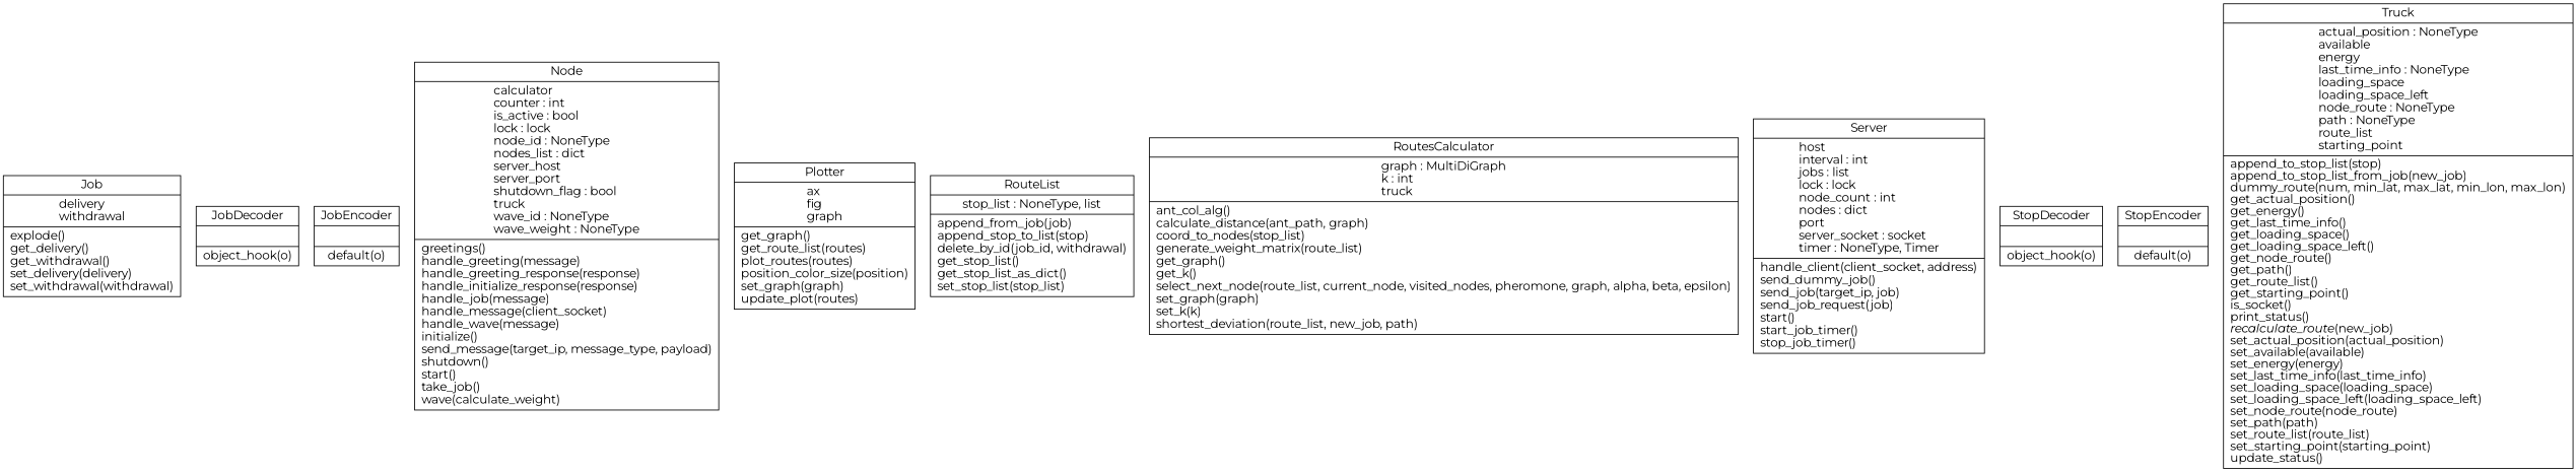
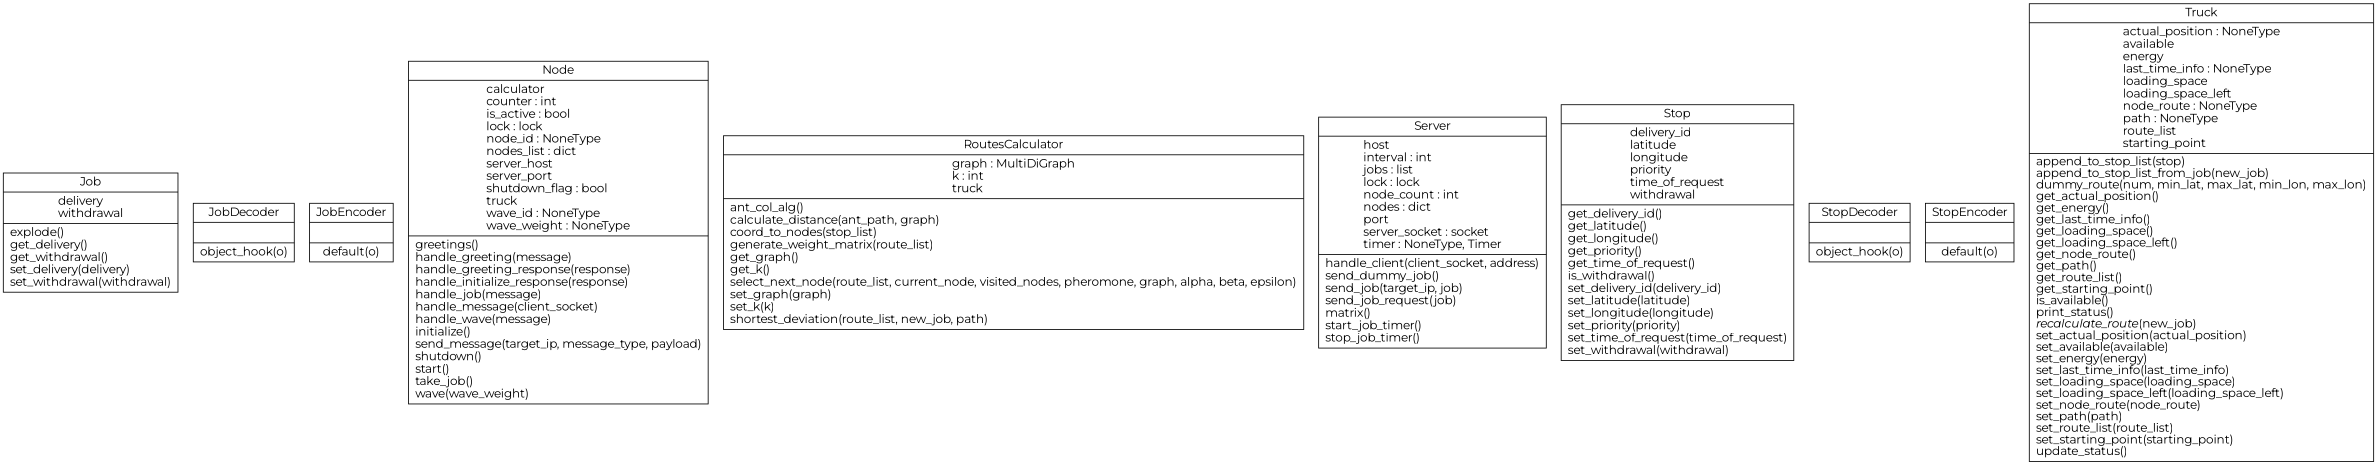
  digraph {
    rankdir=BT
    fontname=Montserrat
    node [color=black fontcolor=black shape=record style=solid fontname=Montserrat]
    n1 [label=<{Job|delivery<br ALIGN="LEFT"/>withdrawal<br ALIGN="LEFT"/>|explode()<br ALIGN="LEFT"/>get_delivery()<br ALIGN="LEFT"/>get_withdrawal()<br ALIGN="LEFT"/>set_delivery(delivery)<br ALIGN="LEFT"/>set_withdrawal(withdrawal)<br ALIGN="LEFT"/>}>]
    n2 [label=<{JobDecoder|<br ALIGN="LEFT"/>|object_hook(o)<br ALIGN="LEFT"/>}>]
    n3 [label=<{JobEncoder|<br ALIGN="LEFT"/>|default(o)<br ALIGN="LEFT"/>}>]
-   n4 [label=<{Node|calculator<br ALIGN="LEFT"/>counter : int<br ALIGN="LEFT"/>is_active : bool<br ALIGN="LEFT"/>lock : lock<br ALIGN="LEFT"/>node_id : NoneType<br ALIGN="LEFT"/>nodes_list : dict<br ALIGN="LEFT"/>server_host<br ALIGN="LEFT"/>server_port<br ALIGN="LEFT"/>shutdown_flag : bool<br ALIGN="LEFT"/>truck<br ALIGN="LEFT"/>wave_id : NoneType<br ALIGN="LEFT"/>wave_weight : NoneType<br ALIGN="LEFT"/>|greetings()<br ALIGN="LEFT"/>handle_greeting(message)<br ALIGN="LEFT"/>handle_greeting_response(response)<br ALIGN="LEFT"/>handle_initialize_response(response)<br ALIGN="LEFT"/>handle_job(message)<br ALIGN="LEFT"/>handle_message(client_socket)<br ALIGN="LEFT"/>handle_wave(message)<br ALIGN="LEFT"/>initialize()<br ALIGN="LEFT"/>send_message(target_ip, message_type, payload)<br ALIGN="LEFT"/>shutdown()<br ALIGN="LEFT"/>start()<br ALIGN="LEFT"/>take_job()<br ALIGN="LEFT"/>wave(calculate_weight)<br ALIGN="LEFT"/>}>]
-   n5 [label=<{Plotter|ax<br ALIGN="LEFT"/>fig<br ALIGN="LEFT"/>graph<br ALIGN="LEFT"/>|get_graph()<br ALIGN="LEFT"/>get_route_list(routes)<br ALIGN="LEFT"/>plot_routes(routes)<br ALIGN="LEFT"/>position_color_size(position)<br ALIGN="LEFT"/>set_graph(graph)<br ALIGN="LEFT"/>update_plot(routes)<br ALIGN="LEFT"/>}>]
-   n6 [label=<{RouteList|stop_list : NoneType, list<br ALIGN="LEFT"/>|append_from_job(job)<br ALIGN="LEFT"/>append_stop_to_list(stop)<br ALIGN="LEFT"/>delete_by_id(job_id, withdrawal)<br ALIGN="LEFT"/>get_stop_list()<br ALIGN="LEFT"/>get_stop_list_as_dict()<br ALIGN="LEFT"/>set_stop_list(stop_list)<br ALIGN="LEFT"/>}>]
+   n4 [label=<{Node|calculator<br ALIGN="LEFT"/>counter : int<br ALIGN="LEFT"/>is_active : bool<br ALIGN="LEFT"/>lock : lock<br ALIGN="LEFT"/>node_id : NoneType<br ALIGN="LEFT"/>nodes_list : dict<br ALIGN="LEFT"/>server_host<br ALIGN="LEFT"/>server_port<br ALIGN="LEFT"/>shutdown_flag : bool<br ALIGN="LEFT"/>truck<br ALIGN="LEFT"/>wave_id : NoneType<br ALIGN="LEFT"/>wave_weight : NoneType<br ALIGN="LEFT"/>|greetings()<br ALIGN="LEFT"/>handle_greeting(message)<br ALIGN="LEFT"/>handle_greeting_response(response)<br ALIGN="LEFT"/>handle_initialize_response(response)<br ALIGN="LEFT"/>handle_job(message)<br ALIGN="LEFT"/>handle_message(client_socket)<br ALIGN="LEFT"/>handle_wave(message)<br ALIGN="LEFT"/>initialize()<br ALIGN="LEFT"/>send_message(target_ip, message_type, payload)<br ALIGN="LEFT"/>shutdown()<br ALIGN="LEFT"/>start()<br ALIGN="LEFT"/>take_job()<br ALIGN="LEFT"/>wave(wave_weight)<br ALIGN="LEFT"/>}>]
    n7 [label=<{RoutesCalculator|graph : MultiDiGraph<br ALIGN="LEFT"/>k : int<br ALIGN="LEFT"/>truck<br ALIGN="LEFT"/>|ant_col_alg()<br ALIGN="LEFT"/>calculate_distance(ant_path, graph)<br ALIGN="LEFT"/>coord_to_nodes(stop_list)<br ALIGN="LEFT"/>generate_weight_matrix(route_list)<br ALIGN="LEFT"/>get_graph()<br ALIGN="LEFT"/>get_k()<br ALIGN="LEFT"/>select_next_node(route_list, current_node, visited_nodes, pheromone, graph, alpha, beta, epsilon)<br ALIGN="LEFT"/>set_graph(graph)<br ALIGN="LEFT"/>set_k(k)<br ALIGN="LEFT"/>shortest_deviation(route_list, new_job, path)<br ALIGN="LEFT"/>}>]
-   n8 [label=<{Server|host<br ALIGN="LEFT"/>interval : int<br ALIGN="LEFT"/>jobs : list<br ALIGN="LEFT"/>lock : lock<br ALIGN="LEFT"/>node_count : int<br ALIGN="LEFT"/>nodes : dict<br ALIGN="LEFT"/>port<br ALIGN="LEFT"/>server_socket : socket<br ALIGN="LEFT"/>timer : NoneType, Timer<br ALIGN="LEFT"/>|handle_client(client_socket, address)<br ALIGN="LEFT"/>send_dummy_job()<br ALIGN="LEFT"/>send_job(target_ip, job)<br ALIGN="LEFT"/>send_job_request(job)<br ALIGN="LEFT"/>start()<br ALIGN="LEFT"/>start_job_timer()<br ALIGN="LEFT"/>stop_job_timer()<br ALIGN="LEFT"/>}>]
+   n8 [label=<{Server|host<br ALIGN="LEFT"/>interval : int<br ALIGN="LEFT"/>jobs : list<br ALIGN="LEFT"/>lock : lock<br ALIGN="LEFT"/>node_count : int<br ALIGN="LEFT"/>nodes : dict<br ALIGN="LEFT"/>port<br ALIGN="LEFT"/>server_socket : socket<br ALIGN="LEFT"/>timer : NoneType, Timer<br ALIGN="LEFT"/>|handle_client(client_socket, address)<br ALIGN="LEFT"/>send_dummy_job()<br ALIGN="LEFT"/>send_job(target_ip, job)<br ALIGN="LEFT"/>send_job_request(job)<br ALIGN="LEFT"/>matrix()<br ALIGN="LEFT"/>start_job_timer()<br ALIGN="LEFT"/>stop_job_timer()<br ALIGN="LEFT"/>}>]
+   n9 [label=<{Stop|delivery_id<br ALIGN="LEFT"/>latitude<br ALIGN="LEFT"/>longitude<br ALIGN="LEFT"/>priority<br ALIGN="LEFT"/>time_of_request<br ALIGN="LEFT"/>withdrawal<br ALIGN="LEFT"/>|get_delivery_id()<br ALIGN="LEFT"/>get_latitude()<br ALIGN="LEFT"/>get_longitude()<br ALIGN="LEFT"/>get_priority()<br ALIGN="LEFT"/>get_time_of_request()<br ALIGN="LEFT"/>is_withdrawal()<br ALIGN="LEFT"/>set_delivery_id(delivery_id)<br ALIGN="LEFT"/>set_latitude(latitude)<br ALIGN="LEFT"/>set_longitude(longitude)<br ALIGN="LEFT"/>set_priority(priority)<br ALIGN="LEFT"/>set_time_of_request(time_of_request)<br ALIGN="LEFT"/>set_withdrawal(withdrawal)<br ALIGN="LEFT"/>}>]
    n10 [label=<{StopDecoder|<br ALIGN="LEFT"/>|object_hook(o)<br ALIGN="LEFT"/>}>]
    n11 [label=<{StopEncoder|<br ALIGN="LEFT"/>|default(o)<br ALIGN="LEFT"/>}>]
-   n12 [label=<{Truck|actual_position : NoneType<br ALIGN="LEFT"/>available<br ALIGN="LEFT"/>energy<br ALIGN="LEFT"/>last_time_info : NoneType<br ALIGN="LEFT"/>loading_space<br ALIGN="LEFT"/>loading_space_left<br ALIGN="LEFT"/>node_route : NoneType<br ALIGN="LEFT"/>path : NoneType<br ALIGN="LEFT"/>route_list<br ALIGN="LEFT"/>starting_point<br ALIGN="LEFT"/>|append_to_stop_list(stop)<br ALIGN="LEFT"/>append_to_stop_list_from_job(new_job)<br ALIGN="LEFT"/>dummy_route(num, min_lat, max_lat, min_lon, max_lon)<br ALIGN="LEFT"/>get_actual_position()<br ALIGN="LEFT"/>get_energy()<br ALIGN="LEFT"/>get_last_time_info()<br ALIGN="LEFT"/>get_loading_space()<br ALIGN="LEFT"/>get_loading_space_left()<br ALIGN="LEFT"/>get_node_route()<br ALIGN="LEFT"/>get_path()<br ALIGN="LEFT"/>get_route_list()<br ALIGN="LEFT"/>get_starting_point()<br ALIGN="LEFT"/>is_socket()<br ALIGN="LEFT"/>print_status()<br ALIGN="LEFT"/><I>recalculate_route</I>(new_job)<br ALIGN="LEFT"/>set_actual_position(actual_position)<br ALIGN="LEFT"/>set_available(available)<br ALIGN="LEFT"/>set_energy(energy)<br ALIGN="LEFT"/>set_last_time_info(last_time_info)<br ALIGN="LEFT"/>set_loading_space(loading_space)<br ALIGN="LEFT"/>set_loading_space_left(loading_space_left)<br ALIGN="LEFT"/>set_node_route(node_route)<br ALIGN="LEFT"/>set_path(path)<br ALIGN="LEFT"/>set_route_list(route_list)<br ALIGN="LEFT"/>set_starting_point(starting_point)<br ALIGN="LEFT"/>update_status()<br ALIGN="LEFT"/>}>]
+   n12 [label=<{Truck|actual_position : NoneType<br ALIGN="LEFT"/>available<br ALIGN="LEFT"/>energy<br ALIGN="LEFT"/>last_time_info : NoneType<br ALIGN="LEFT"/>loading_space<br ALIGN="LEFT"/>loading_space_left<br ALIGN="LEFT"/>node_route : NoneType<br ALIGN="LEFT"/>path : NoneType<br ALIGN="LEFT"/>route_list<br ALIGN="LEFT"/>starting_point<br ALIGN="LEFT"/>|append_to_stop_list(stop)<br ALIGN="LEFT"/>append_to_stop_list_from_job(new_job)<br ALIGN="LEFT"/>dummy_route(num, min_lat, max_lat, min_lon, max_lon)<br ALIGN="LEFT"/>get_actual_position()<br ALIGN="LEFT"/>get_energy()<br ALIGN="LEFT"/>get_last_time_info()<br ALIGN="LEFT"/>get_loading_space()<br ALIGN="LEFT"/>get_loading_space_left()<br ALIGN="LEFT"/>get_node_route()<br ALIGN="LEFT"/>get_path()<br ALIGN="LEFT"/>get_route_list()<br ALIGN="LEFT"/>get_starting_point()<br ALIGN="LEFT"/>is_available()<br ALIGN="LEFT"/>print_status()<br ALIGN="LEFT"/><I>recalculate_route</I>(new_job)<br ALIGN="LEFT"/>set_actual_position(actual_position)<br ALIGN="LEFT"/>set_available(available)<br ALIGN="LEFT"/>set_energy(energy)<br ALIGN="LEFT"/>set_last_time_info(last_time_info)<br ALIGN="LEFT"/>set_loading_space(loading_space)<br ALIGN="LEFT"/>set_loading_space_left(loading_space_left)<br ALIGN="LEFT"/>set_node_route(node_route)<br ALIGN="LEFT"/>set_path(path)<br ALIGN="LEFT"/>set_route_list(route_list)<br ALIGN="LEFT"/>set_starting_point(starting_point)<br ALIGN="LEFT"/>update_status()<br ALIGN="LEFT"/>}>]
  }
